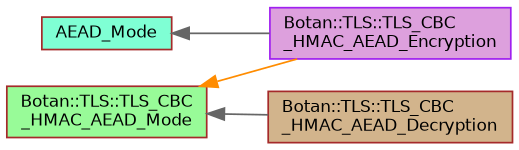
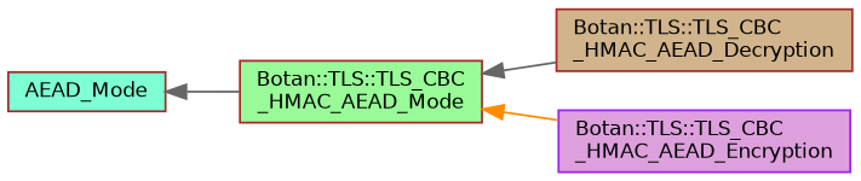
  digraph {
    rankdir=LR
    node [color=brown fontname=Helvetica fontsize=10 shape=record style=filled]
    edge [color=gray40 dir=back fontname=Helvetica fontsize=10 labelfontname=Helvetica labelfontsize=10 style=solid]
    n1 [fillcolor=aquamarine height=0.2 label=AEAD_Mode width=0.4]
    n2 [fillcolor=palegreen height=0.2 label="Botan::TLS::TLS_CBC\l_HMAC_AEAD_Mode" width=0.4]
    n3 [fillcolor=tan height=0.2 label="Botan::TLS::TLS_CBC\l_HMAC_AEAD_Decryption" width=0.4]
    n4 [color=purple fillcolor=plum height=0.2 label="Botan::TLS::TLS_CBC\l_HMAC_AEAD_Encryption" width=0.4]
-   n1 -> n4
+   n1 -> n2
    n2 -> n3
    n2 -> n4 [color=darkorange]
  }
